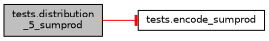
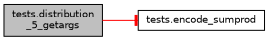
  digraph {
    rankdir=LR
    node [color=black fontname=Helvetica fontsize=10 shape=record style=filled]
-   n1 [fillcolor=grey75 fontcolor=black height=0.2 label="tests.distribution\l_5_sumprod" width=0.4]
+   n1 [fillcolor=grey75 fontcolor=black height=0.2 label="tests.distribution\l_5_getargs" width=0.4]
    n2 [fillcolor=white height=0.2 label="tests.encode_sumprod" width=0.4]
    n1 -> n2 [color=red fontname=Helvetica fontsize=10 labelfontname=Helvetica labelfontsize=10 style=solid arrowhead=tee]
  }
